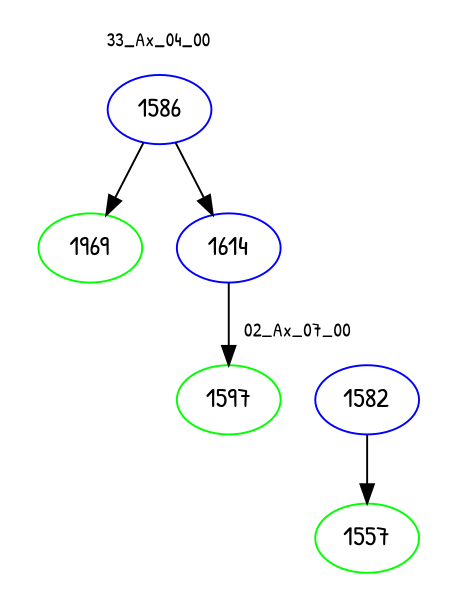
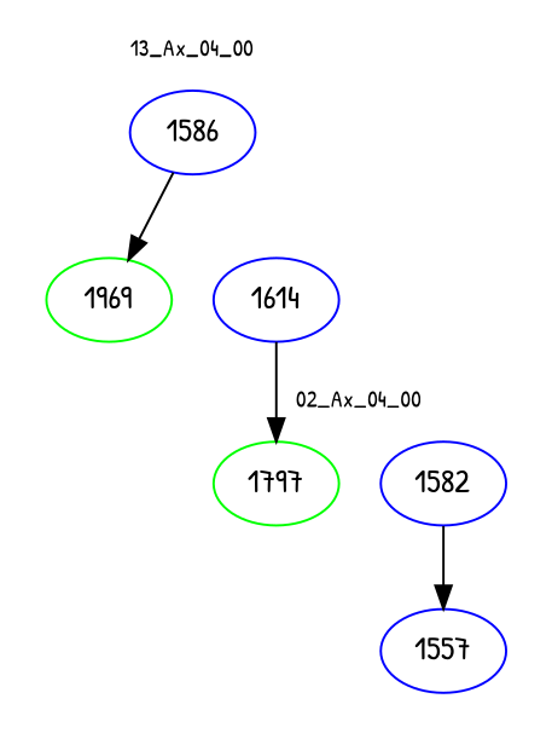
  digraph {
    fontname="Patrick Hand"
    node [color=blue fontname="Patrick Hand"]
    edge [color=black fontname="Patrick Hand"]
    n1 [label=1586]
    n2 [color=green label=1969]
    n3 [label=1614]
    n4 [label=1582]
-   n5 [color=green label=1557]
-   n6 [color=green label=1597]
+   n5 [label=1557]
+   n6 [color=green label=1797]
    subgraph cluster_1 {
      color=white
      fontsize=10
-     label="33_Ax_04_00"
+     label="13_Ax_04_00"
      n1
      n2
      n3
    }
    subgraph cluster_2 {
      color=white
      fontsize=10
-     label="02_Ax_07_00"
+     label="02_Ax_04_00"
      n4
      n5
      n6
    }
    n1 -> n2
-   n1 -> n3
    n3 -> n6
    n4 -> n5
  }
